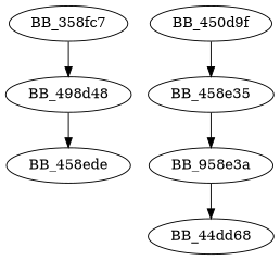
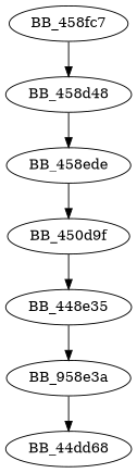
  digraph {
-   BB_458d48 [label=BB_498d48]
+   BB_458d48
    BB_458ede
    n3 [label=BB_450d9f]
-   BB_458e35
+   BB_458e35 [label=BB_448e35]
    n5 [label=BB_958e3a]
    n6 [label=BB_44dd68]
-   BB_458fc7 [label=BB_358fc7]
+   BB_458fc7
    BB_458d48 -> BB_458ede
+   BB_458ede -> n3
    n3 -> BB_458e35
    BB_458e35 -> n5
    n5 -> n6
    BB_458fc7 -> BB_458d48
  }
